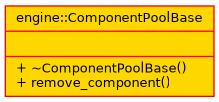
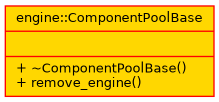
  digraph {
-   n1 [color=red fillcolor=gold fontcolor=black fontname=Helvetica fontsize=10 height=0.2 label="{engine::ComponentPoolBase\n||+ ~ComponentPoolBase()\l+ remove_component()\l}" shape=record style=filled width=0.4]
+   n1 [color=red fillcolor=gold fontcolor=black fontname=Helvetica fontsize=10 height=0.2 label="{engine::ComponentPoolBase\n||+ ~ComponentPoolBase()\l+ remove_engine()\l}" shape=record style=filled width=0.4]
  }
